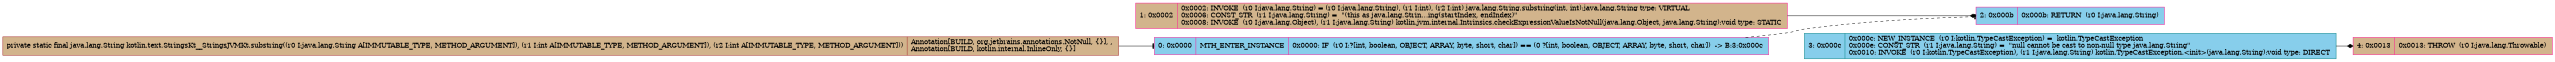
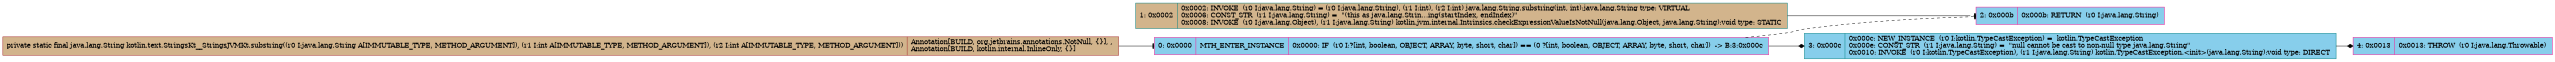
  digraph {
    rankdir=LR
    node [color=deeppink fillcolor=skyblue shape=record style=filled]
    edge [arrowhead=diamond]
    n1 [label="{0\:\ 0x0000|MTH_ENTER_INSTANCE\l|0x0000: IF  (r0 I:?[int, boolean, OBJECT, ARRAY, byte, short, char]) == (0 ?[int, boolean, OBJECT, ARRAY, byte, short, char])  \-\> B:3:0x000c \l}"]
    n2 [color=teal label="{3\:\ 0x000c|0x000c: NEW_INSTANCE  (r0 I:kotlin.TypeCastException) =  kotlin.TypeCastException \l0x000e: CONST_STR  (r1 I:java.lang.String) =  \"null cannot be cast to non\-null type java.lang.String\" \l0x0010: INVOKE  (r0 I:kotlin.TypeCastException), (r1 I:java.lang.String) kotlin.TypeCastException.\<init\>(java.lang.String):void type: DIRECT \l}"]
    n3 [label="{2\:\ 0x000b|0x000b: RETURN  (r0 I:java.lang.String) \l}"]
-   n4 [fillcolor=tan label="{1\:\ 0x0002|0x0002: INVOKE  (r0 I:java.lang.String) = (r0 I:java.lang.String), (r1 I:int), (r2 I:int) java.lang.String.substring(int, int):java.lang.String type: VIRTUAL \l0x0006: CONST_STR  (r1 I:java.lang.String) =  \"(this as java.lang.Strin…ing(startIndex, endIndex)\" \l0x0008: INVOKE  (r0 I:java.lang.Object), (r1 I:java.lang.String) kotlin.jvm.internal.Intrinsics.checkExpressionValueIsNotNull(java.lang.Object, java.lang.String):void type: STATIC \l}"]
-   n5 [fillcolor=tan label="{4\:\ 0x0013|0x0013: THROW  (r0 I:java.lang.Throwable) \l}"]
+   n4 [color=teal fillcolor=tan label="{1\:\ 0x0002|0x0002: INVOKE  (r0 I:java.lang.String) = (r0 I:java.lang.String), (r1 I:int), (r2 I:int) java.lang.String.substring(int, int):java.lang.String type: VIRTUAL \l0x0006: CONST_STR  (r1 I:java.lang.String) =  \"(this as java.lang.Strin…ing(startIndex, endIndex)\" \l0x0008: INVOKE  (r0 I:java.lang.Object), (r1 I:java.lang.String) kotlin.jvm.internal.Intrinsics.checkExpressionValueIsNotNull(java.lang.Object, java.lang.String):void type: STATIC \l}"]
+   n5 [label="{4\:\ 0x0013|0x0013: THROW  (r0 I:java.lang.Throwable) \l}"]
    n6 [color=brown fillcolor=tan label="{private static final java.lang.String kotlin.text.StringsKt__StringsJVMKt.substring((r0 I:java.lang.String A[IMMUTABLE_TYPE, METHOD_ARGUMENT]), (r1 I:int A[IMMUTABLE_TYPE, METHOD_ARGUMENT]), (r2 I:int A[IMMUTABLE_TYPE, METHOD_ARGUMENT]))  | Annotation[BUILD, org.jetbrains.annotations.NotNull, \{\}], , \lAnnotation[BUILD, kotlin.internal.InlineOnly, \{\}]\l}"]
+   n1 -> n2
    n1 -> n3 [arrowhead=tee style=dashed]
    n2 -> n5
-   n4 -> n3
+   n4 -> n3 [arrowhead=tee]
    n6 -> n1 [arrowhead=tee]
  }
